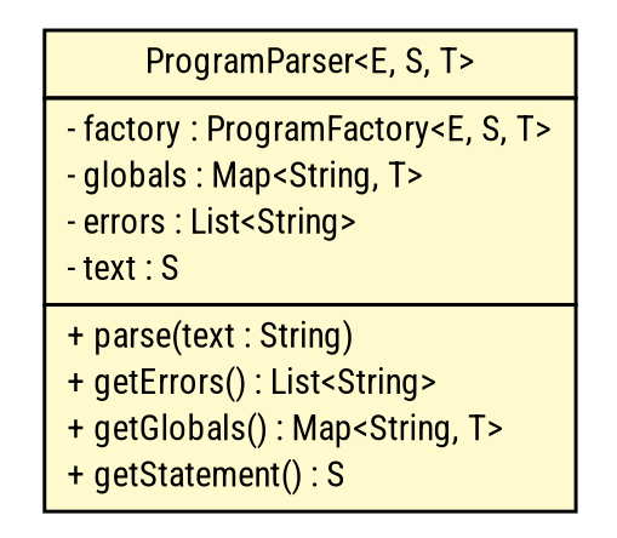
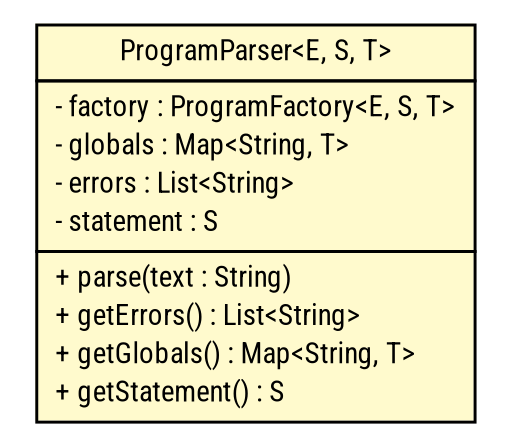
  digraph {
    nodesep=0.25
    ranksep=0.5
    rankdir=LR
    fontname="Roboto Condensed"
-   n1 [fontcolor=black fontname="Roboto Condensed" fontsize=10.0 label=<<table title="model.programs.parsing.ProgramParser" border="0" cellborder="1" cellspacing="0" cellpadding="2" port="p" bgcolor="lemonChiffon" href="./ProgramParser.html"> 		<tr><td><table border="0" cellspacing="0" cellpadding="1"> <tr><td align="center" balign="center"> ProgramParser&lt;E, S, T&gt; </td></tr> 		</table></td></tr> 		<tr><td><table border="0" cellspacing="0" cellpadding="1"> <tr><td align="left" balign="left"> - factory : ProgramFactory&lt;E, S, T&gt; </td></tr> <tr><td align="left" balign="left"> - globals : Map&lt;String, T&gt; </td></tr> <tr><td align="left" balign="left"> - errors : List&lt;String&gt; </td></tr> <tr><td align="left" balign="left"> - text : S </td></tr> 		</table></td></tr> 		<tr><td><table border="0" cellspacing="0" cellpadding="1"> <tr><td align="left" balign="left"> + parse(text : String) </td></tr> <tr><td align="left" balign="left"> + getErrors() : List&lt;String&gt; </td></tr> <tr><td align="left" balign="left"> + getGlobals() : Map&lt;String, T&gt; </td></tr> <tr><td align="left" balign="left"> + getStatement() : S </td></tr> 		</table></td></tr> 		</table>> shape=plaintext]
+   n1 [fontcolor=black fontname="Roboto Condensed" fontsize=10.0 label=<<table title="model.programs.parsing.ProgramParser" border="0" cellborder="1" cellspacing="0" cellpadding="2" port="p" bgcolor="lemonChiffon" href="./ProgramParser.html"> 		<tr><td><table border="0" cellspacing="0" cellpadding="1"> <tr><td align="center" balign="center"> ProgramParser&lt;E, S, T&gt; </td></tr> 		</table></td></tr> 		<tr><td><table border="0" cellspacing="0" cellpadding="1"> <tr><td align="left" balign="left"> - factory : ProgramFactory&lt;E, S, T&gt; </td></tr> <tr><td align="left" balign="left"> - globals : Map&lt;String, T&gt; </td></tr> <tr><td align="left" balign="left"> - errors : List&lt;String&gt; </td></tr> <tr><td align="left" balign="left"> - statement : S </td></tr> 		</table></td></tr> 		<tr><td><table border="0" cellspacing="0" cellpadding="1"> <tr><td align="left" balign="left"> + parse(text : String) </td></tr> <tr><td align="left" balign="left"> + getErrors() : List&lt;String&gt; </td></tr> <tr><td align="left" balign="left"> + getGlobals() : Map&lt;String, T&gt; </td></tr> <tr><td align="left" balign="left"> + getStatement() : S </td></tr> 		</table></td></tr> 		</table>> shape=plaintext]
  }
